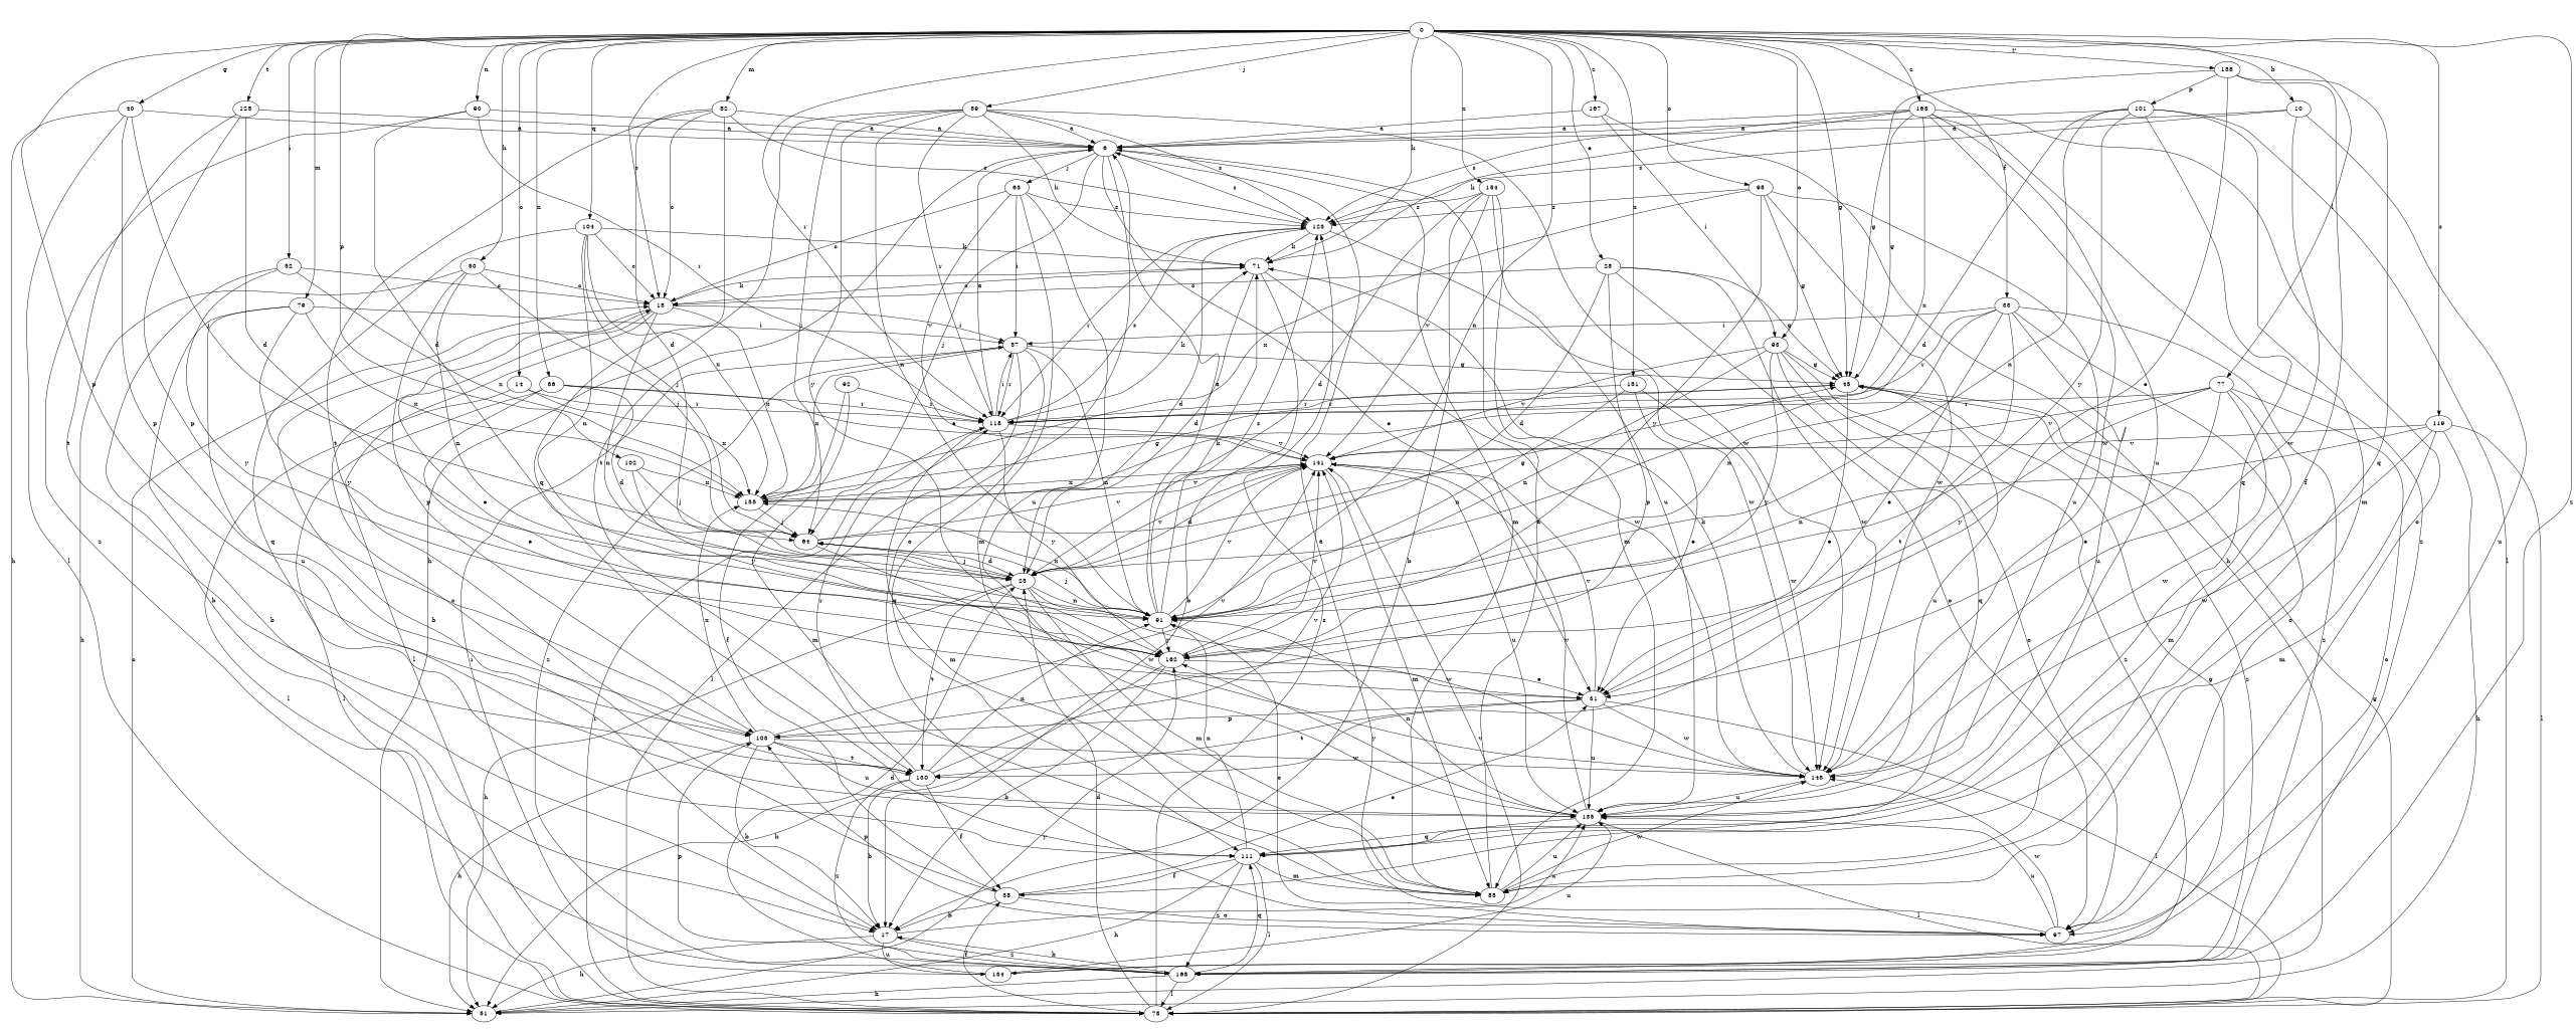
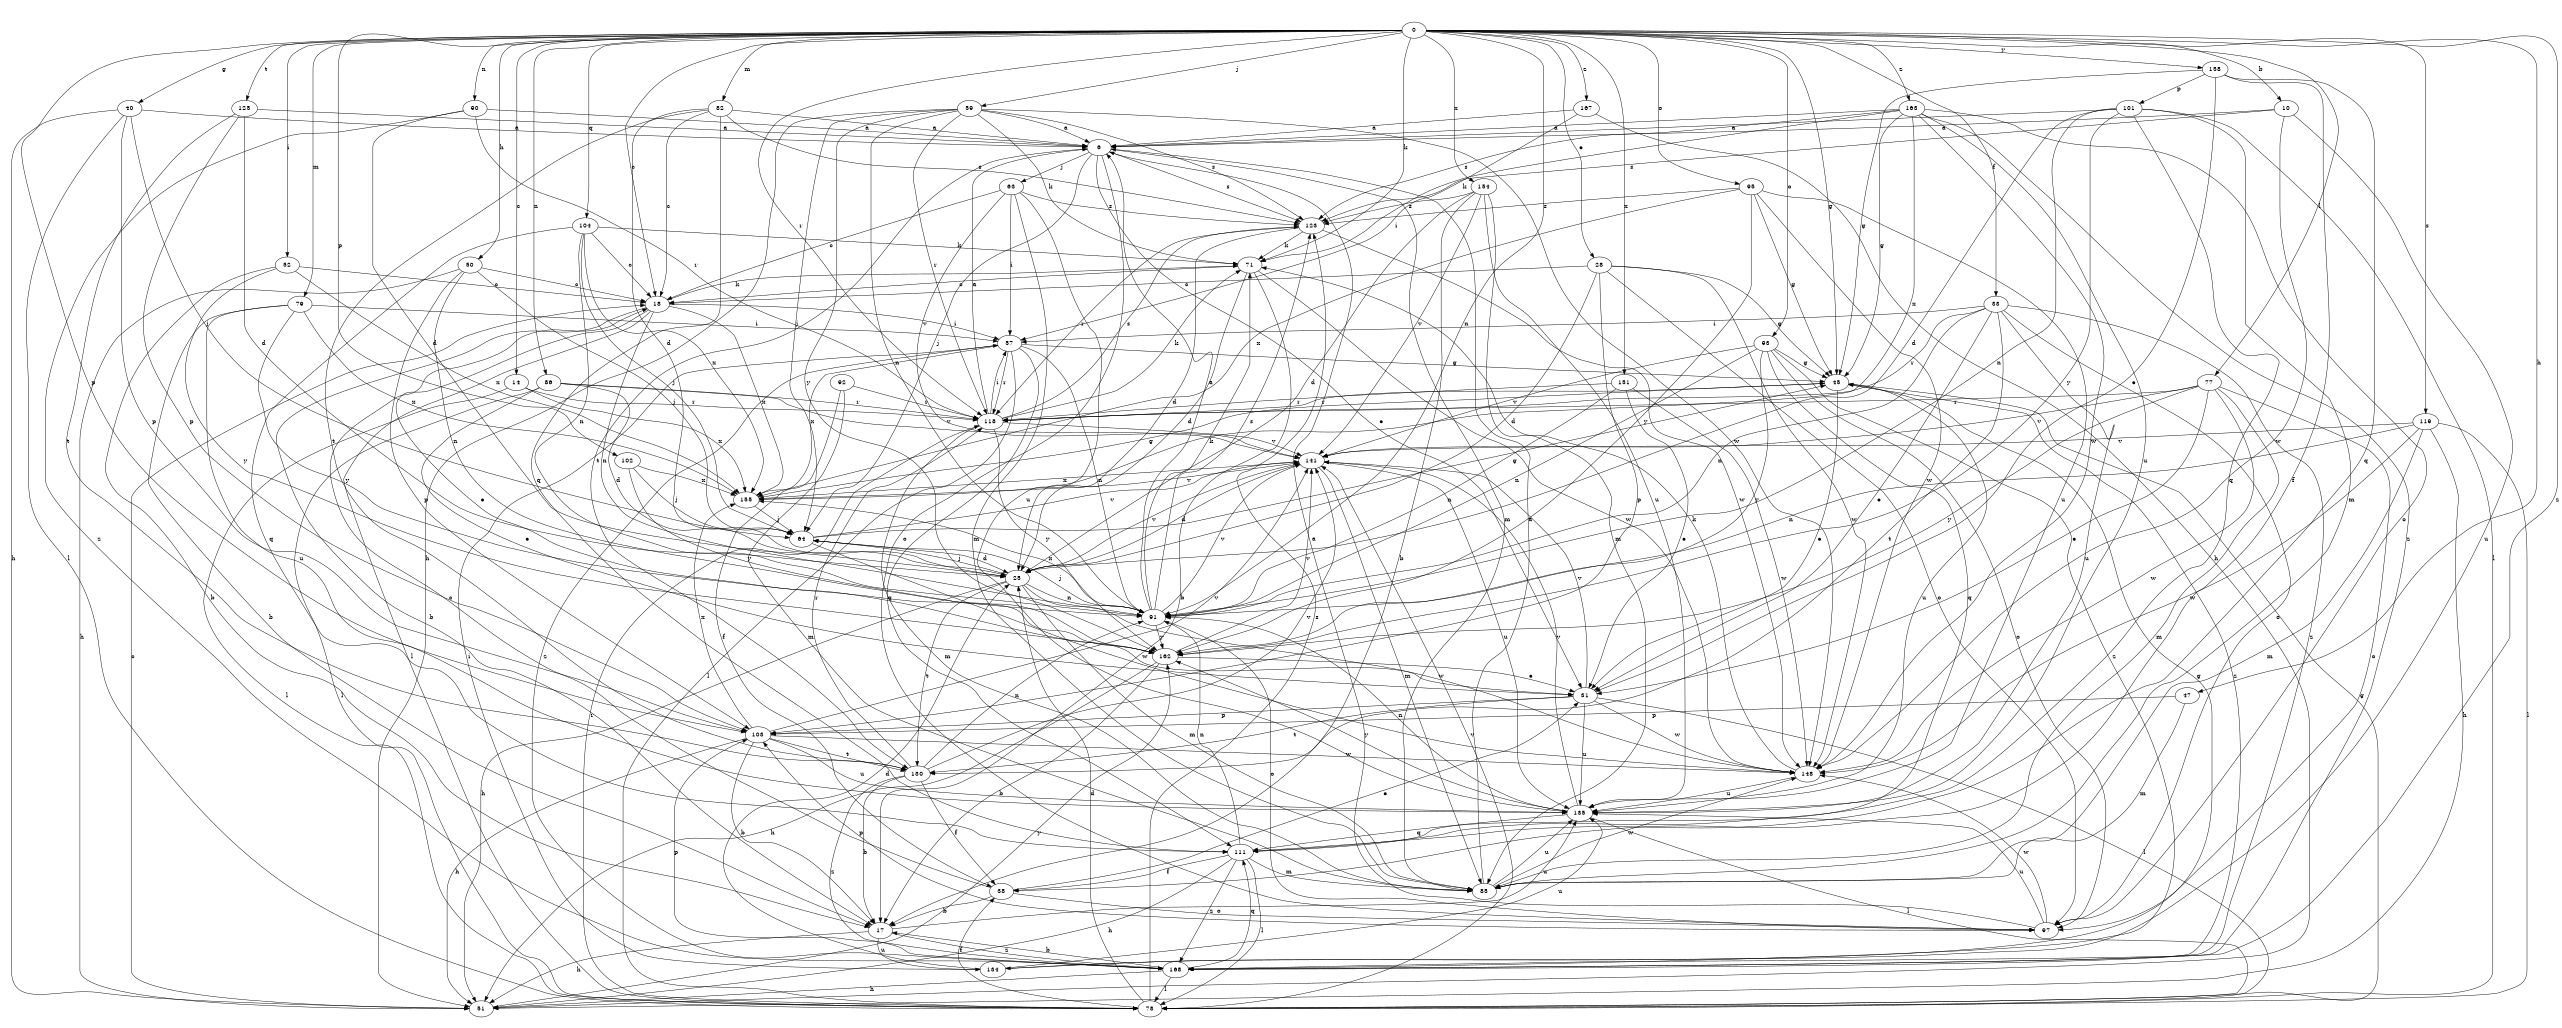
  strict digraph {
    0
    10
    14
    18
    28
    33
    40
    45
+   47
    50
    52
    59
    71
    77
    79
    n16 [label=82]
    86
    90
    91
    93
    95
    102
    103
    104
    118
    119
    125
    151
    154
    158
    163
    167
    168
    6
    123
    134
    148
    78
    155
    31
    n41 [label=17]
    57
    97
    25
    130
    135
    64
    51
    85
    162
    141
    111
    92
    38
    101
    63
    0 -> 10 [label=b]
    0 -> 14 [label=c]
    0 -> 18 [label=c]
    0 -> 28 [label=e]
    0 -> 33 [label=f]
    0 -> 40 [label=g]
    0 -> 45 [label=g]
+   0 -> 47 [label=h]
    0 -> 50 [label=h]
    0 -> 52 [label=i]
    0 -> 59 [label=j]
    0 -> 71 [label=k]
    0 -> 77 [label=l]
    0 -> 79 [label=m]
    0 -> n16 [label=m]
    0 -> 86 [label=n]
    0 -> 90 [label=n]
    0 -> 91 [label=n]
    0 -> 93 [label=o]
    0 -> 95 [label=o]
    0 -> 102 [label=p]
    0 -> 103 [label=p]
    0 -> 104 [label=q]
    0 -> 118 [label=r]
    0 -> 119 [label=s]
    0 -> 125 [label=t]
    0 -> 151 [label=x]
    0 -> 154 [label=x]
    0 -> 158 [label=y]
    0 -> 163 [label=z]
    0 -> 167 [label=z]
    0 -> 168 [label=z]
    10 -> 6 [label=a]
    10 -> 123 [label=s]
    10 -> 134 [label=u]
    10 -> 148 [label=w]
    14 -> 118 [label=r]
    14 -> 78 [label=l]
    14 -> 155 [label=x]
    18 -> 71 [label=k]
    18 -> 91 [label=n]
    18 -> 78 [label=l]
    18 -> 155 [label=x]
    18 -> 31 [label=e]
    18 -> n41 [label=b]
    18 -> 57 [label=i]
    28 -> 18 [label=c]
    28 -> 45 [label=g]
    28 -> 103 [label=p]
    28 -> 148 [label=w]
    28 -> 97 [label=o]
    28 -> 25 [label=d]
    33 -> 91 [label=n]
    33 -> 118 [label=r]
    33 -> 168 [label=z]
    33 -> 31 [label=e]
    33 -> 57 [label=i]
    33 -> 97 [label=o]
    33 -> 130 [label=t]
    33 -> 135 [label=u]
    40 -> 103 [label=p]
    40 -> 6 [label=a]
    40 -> 78 [label=l]
    40 -> 64 [label=j]
    40 -> 51 [label=h]
    45 -> 118 [label=r]
    45 -> 168 [label=z]
    45 -> 31 [label=e]
    45 -> 135 [label=u]
+   47 -> 103 [label=p]
+   47 -> 85 [label=m]
    50 -> 18 [label=c]
    50 -> 91 [label=n]
    50 -> 103 [label=p]
    50 -> 64 [label=j]
    50 -> 51 [label=h]
    52 -> 18 [label=c]
    52 -> 155 [label=x]
    52 -> n41 [label=b]
    52 -> 162 [label=y]
    59 -> 71 [label=k]
    59 -> 91 [label=n]
    59 -> 118 [label=r]
    59 -> 6 [label=a]
    59 -> 123 [label=s]
    59 -> 148 [label=w]
    59 -> 64 [label=j]
    59 -> 51 [label=h]
    59 -> 162 [label=y]
    71 -> 18 [label=c]
    71 -> 148 [label=w]
    71 -> n41 [label=b]
    71 -> 25 [label=d]
    77 -> 118 [label=r]
    77 -> 148 [label=w]
    77 -> 31 [label=e]
    77 -> 97 [label=o]
    77 -> 85 [label=m]
    77 -> 162 [label=y]
    77 -> 141 [label=v]
    79 -> 155 [label=x]
    79 -> n41 [label=b]
    79 -> 57 [label=i]
    79 -> 135 [label=u]
    79 -> 162 [label=y]
    n16 -> 18 [label=c]
    n16 -> 6 [label=a]
    n16 -> 123 [label=s]
    n16 -> 25 [label=d]
    n16 -> 130 [label=t]
    n16 -> 111 [label=q]
    86 -> 118 [label=r]
    86 -> 78 [label=l]
    86 -> 31 [label=e]
    86 -> 25 [label=d]
-   86 -> 141 [label=e]
+   86 -> 141 [label=v]
    90 -> 118 [label=r]
    90 -> 168 [label=z]
    90 -> 6 [label=a]
    90 -> 25 [label=d]
    91 -> 71 [label=k]
    91 -> 6 [label=a]
    91 -> 123 [label=s]
    91 -> 155 [label=x]
    91 -> 97 [label=o]
    91 -> 64 [label=j]
    91 -> 162 [label=y]
    91 -> 141 [label=v]
    93 -> 45 [label=g]
    93 -> 91 [label=n]
    93 -> 168 [label=z]
    93 -> 97 [label=o]
    93 -> 162 [label=y]
    93 -> 141 [label=v]
    93 -> 111 [label=q]
    95 -> 45 [label=g]
    95 -> 123 [label=s]
    95 -> 148 [label=w]
    95 -> 155 [label=x]
    95 -> 135 [label=u]
    95 -> 162 [label=y]
    102 -> 155 [label=x]
    102 -> 64 [label=j]
    102 -> 162 [label=y]
    103 -> 148 [label=w]
    103 -> 155 [label=x]
    103 -> n41 [label=b]
    103 -> 130 [label=t]
    103 -> 135 [label=u]
    103 -> 51 [label=h]
    103 -> 141 [label=v]
    104 -> 18 [label=c]
    104 -> 71 [label=k]
    104 -> 91 [label=n]
    104 -> 155 [label=x]
    104 -> 64 [label=j]
    104 -> 111 [label=q]
    118 -> 71 [label=k]
    118 -> 6 [label=a]
    118 -> 123 [label=s]
    118 -> 57 [label=i]
    118 -> 85 [label=m]
    118 -> 162 [label=y]
    118 -> 141 [label=v]
    119 -> 91 [label=n]
    119 -> 148 [label=w]
    119 -> 78 [label=l]
    119 -> 51 [label=h]
    119 -> 85 [label=m]
    119 -> 141 [label=v]
    125 -> 103 [label=p]
    125 -> 6 [label=a]
    125 -> 25 [label=d]
    125 -> 130 [label=t]
    151 -> 91 [label=n]
    151 -> 118 [label=r]
    151 -> 148 [label=w]
    151 -> 31 [label=e]
    154 -> 123 [label=s]
    154 -> n41 [label=b]
    154 -> 25 [label=d]
    154 -> 135 [label=u]
    154 -> 85 [label=m]
    154 -> 141 [label=v]
    158 -> 45 [label=g]
    158 -> 31 [label=e]
    158 -> 111 [label=q]
    158 -> 38 [label=f]
    158 -> 101 [label=p]
    163 -> 45 [label=g]
    163 -> 71 [label=k]
    163 -> 168 [label=z]
    163 -> 6 [label=a]
    163 -> 123 [label=s]
    163 -> 148 [label=w]
    163 -> 155 [label=x]
    163 -> 97 [label=o]
    163 -> 135 [label=u]
    167 -> 6 [label=a]
-   167 -> 93 [label=i]
+   167 -> 57 [label=i]
    167 -> 51 [label=h]
    168 -> 103 [label=p]
    168 -> 78 [label=l]
    168 -> n41 [label=b]
    168 -> 51 [label=h]
    168 -> 111 [label=q]
    6 -> 123 [label=s]
    6 -> 31 [label=e]
    6 -> 97 [label=o]
    6 -> 130 [label=t]
    6 -> 64 [label=j]
    6 -> 85 [label=m]
    6 -> 63 [label=j]
    123 -> 71 [label=k]
    123 -> 118 [label=r]
    123 -> 148 [label=w]
    123 -> 25 [label=d]
    134 -> 45 [label=g]
    134 -> 57 [label=i]
    134 -> 25 [label=d]
    134 -> 135 [label=u]
    148 -> 71 [label=k]
    148 -> 135 [label=u]
    78 -> 45 [label=g]
    78 -> 118 [label=r]
    78 -> 123 [label=s]
    78 -> 25 [label=d]
    78 -> 141 [label=v]
    78 -> 38 [label=f]
    155 -> 45 [label=g]
    155 -> 64 [label=j]
    155 -> 141 [label=v]
    31 -> 103 [label=p]
    31 -> 148 [label=w]
    31 -> 78 [label=l]
    31 -> 130 [label=t]
    31 -> 135 [label=u]
    31 -> 141 [label=v]
    n41 -> 168 [label=z]
    n41 -> 134 [label=u]
    n41 -> 135 [label=u]
    n41 -> 51 [label=h]
    57 -> 45 [label=g]
    57 -> 91 [label=n]
    57 -> 118 [label=r]
    57 -> 168 [label=z]
    57 -> 78 [label=l]
    57 -> 155 [label=x]
    57 -> 111 [label=q]
    97 -> 103 [label=p]
    97 -> 6 [label=a]
    97 -> 148 [label=w]
    97 -> 135 [label=u]
    25 -> 91 [label=n]
    25 -> 148 [label=w]
    25 -> 130 [label=t]
    25 -> 64 [label=j]
    25 -> 51 [label=h]
    25 -> 85 [label=m]
    25 -> 141 [label=v]
    130 -> 91 [label=n]
    130 -> 118 [label=r]
    130 -> 168 [label=z]
    130 -> n41 [label=b]
    130 -> 141 [label=v]
    130 -> 38 [label=f]
    135 -> 91 [label=n]
    135 -> 78 [label=l]
    135 -> 162 [label=y]
    135 -> 141 [label=v]
    135 -> 111 [label=q]
    64 -> 45 [label=g]
    64 -> 148 [label=w]
    64 -> 25 [label=d]
    64 -> 141 [label=v]
    51 -> 18 [label=c]
    51 -> 162 [label=y]
    85 -> 6 [label=a]
    85 -> 148 [label=w]
    85 -> 135 [label=u]
    162 -> 31 [label=e]
    162 -> n41 [label=b]
    162 -> 51 [label=h]
    162 -> 141 [label=v]
    141 -> 155 [label=x]
    141 -> 25 [label=d]
    141 -> 135 [label=u]
    141 -> 85 [label=m]
    111 -> 91 [label=n]
    111 -> 168 [label=z]
    111 -> 78 [label=l]
    111 -> 51 [label=h]
    111 -> 85 [label=m]
    111 -> 38 [label=f]
    92 -> 118 [label=r]
    92 -> 85 [label=m]
    92 -> 38 [label=f]
    38 -> 18 [label=c]
    38 -> 31 [label=e]
    38 -> n41 [label=b]
    38 -> 97 [label=o]
    101 -> 91 [label=n]
    101 -> 6 [label=a]
    101 -> 78 [label=l]
    101 -> 25 [label=d]
    101 -> 85 [label=m]
    101 -> 162 [label=y]
    101 -> 111 [label=q]
    63 -> 18 [label=c]
    63 -> 123 [label=s]
    63 -> 57 [label=i]
    63 -> 135 [label=u]
    63 -> 85 [label=m]
    63 -> 141 [label=v]
  }
